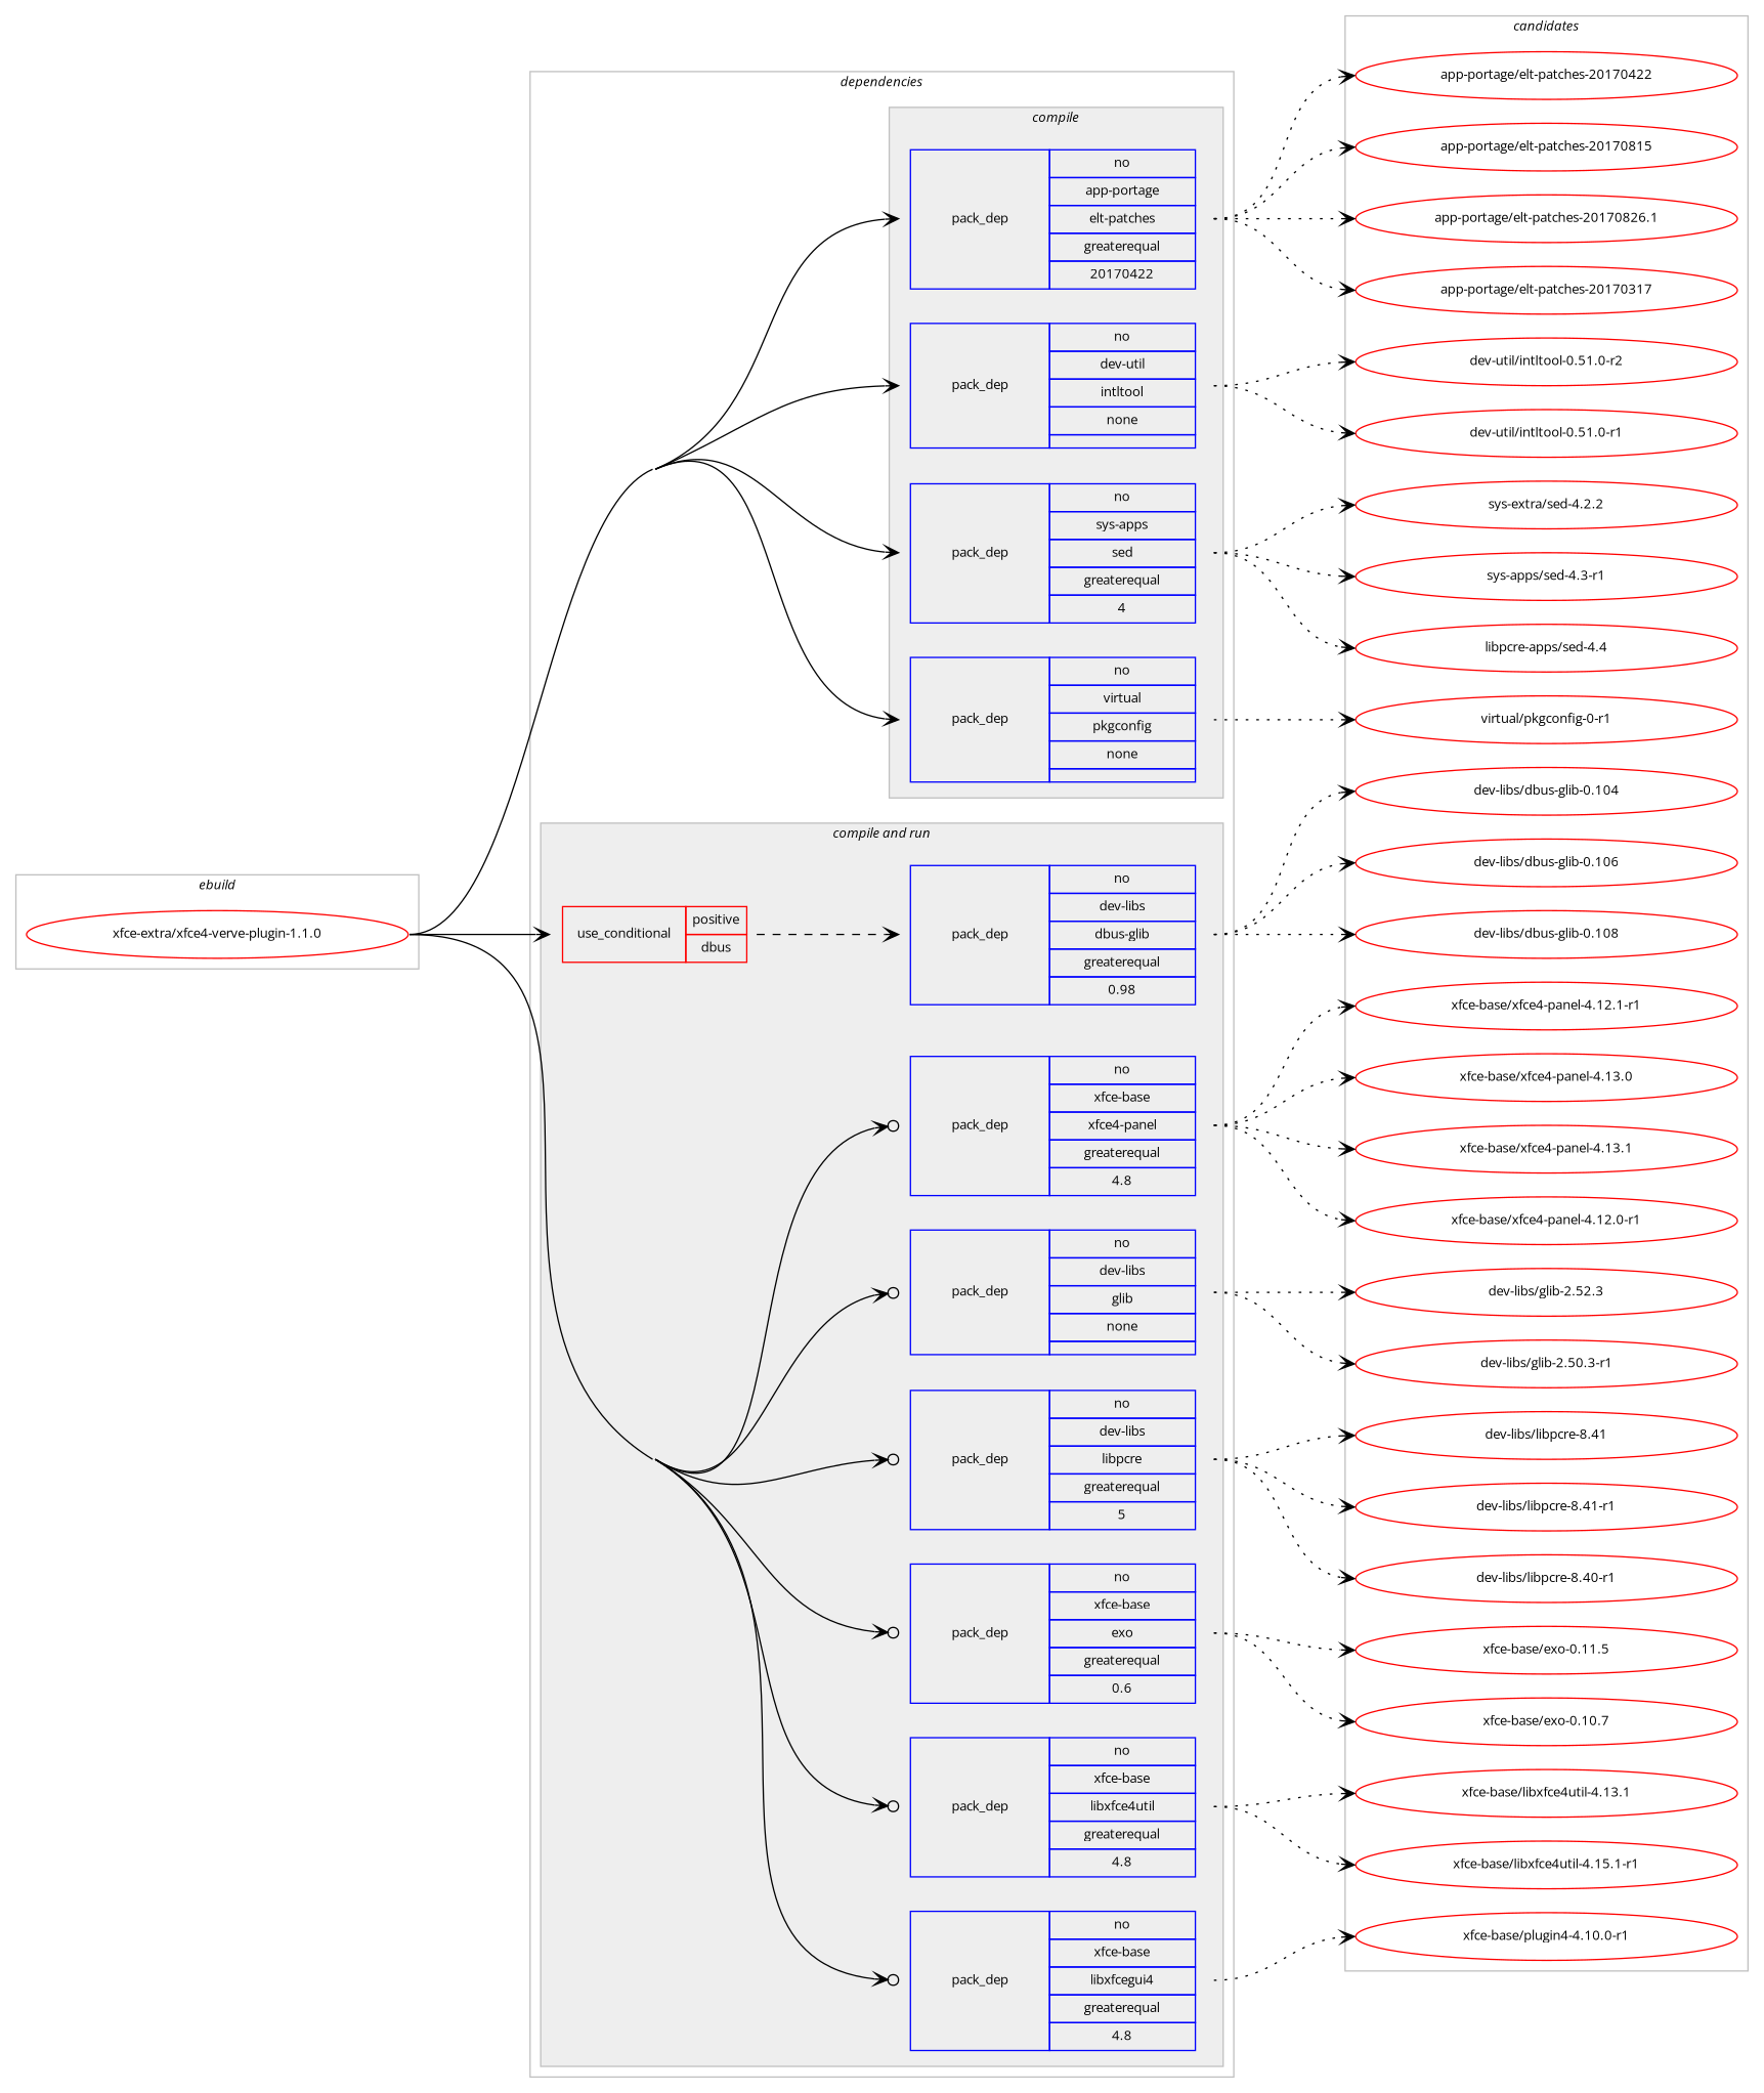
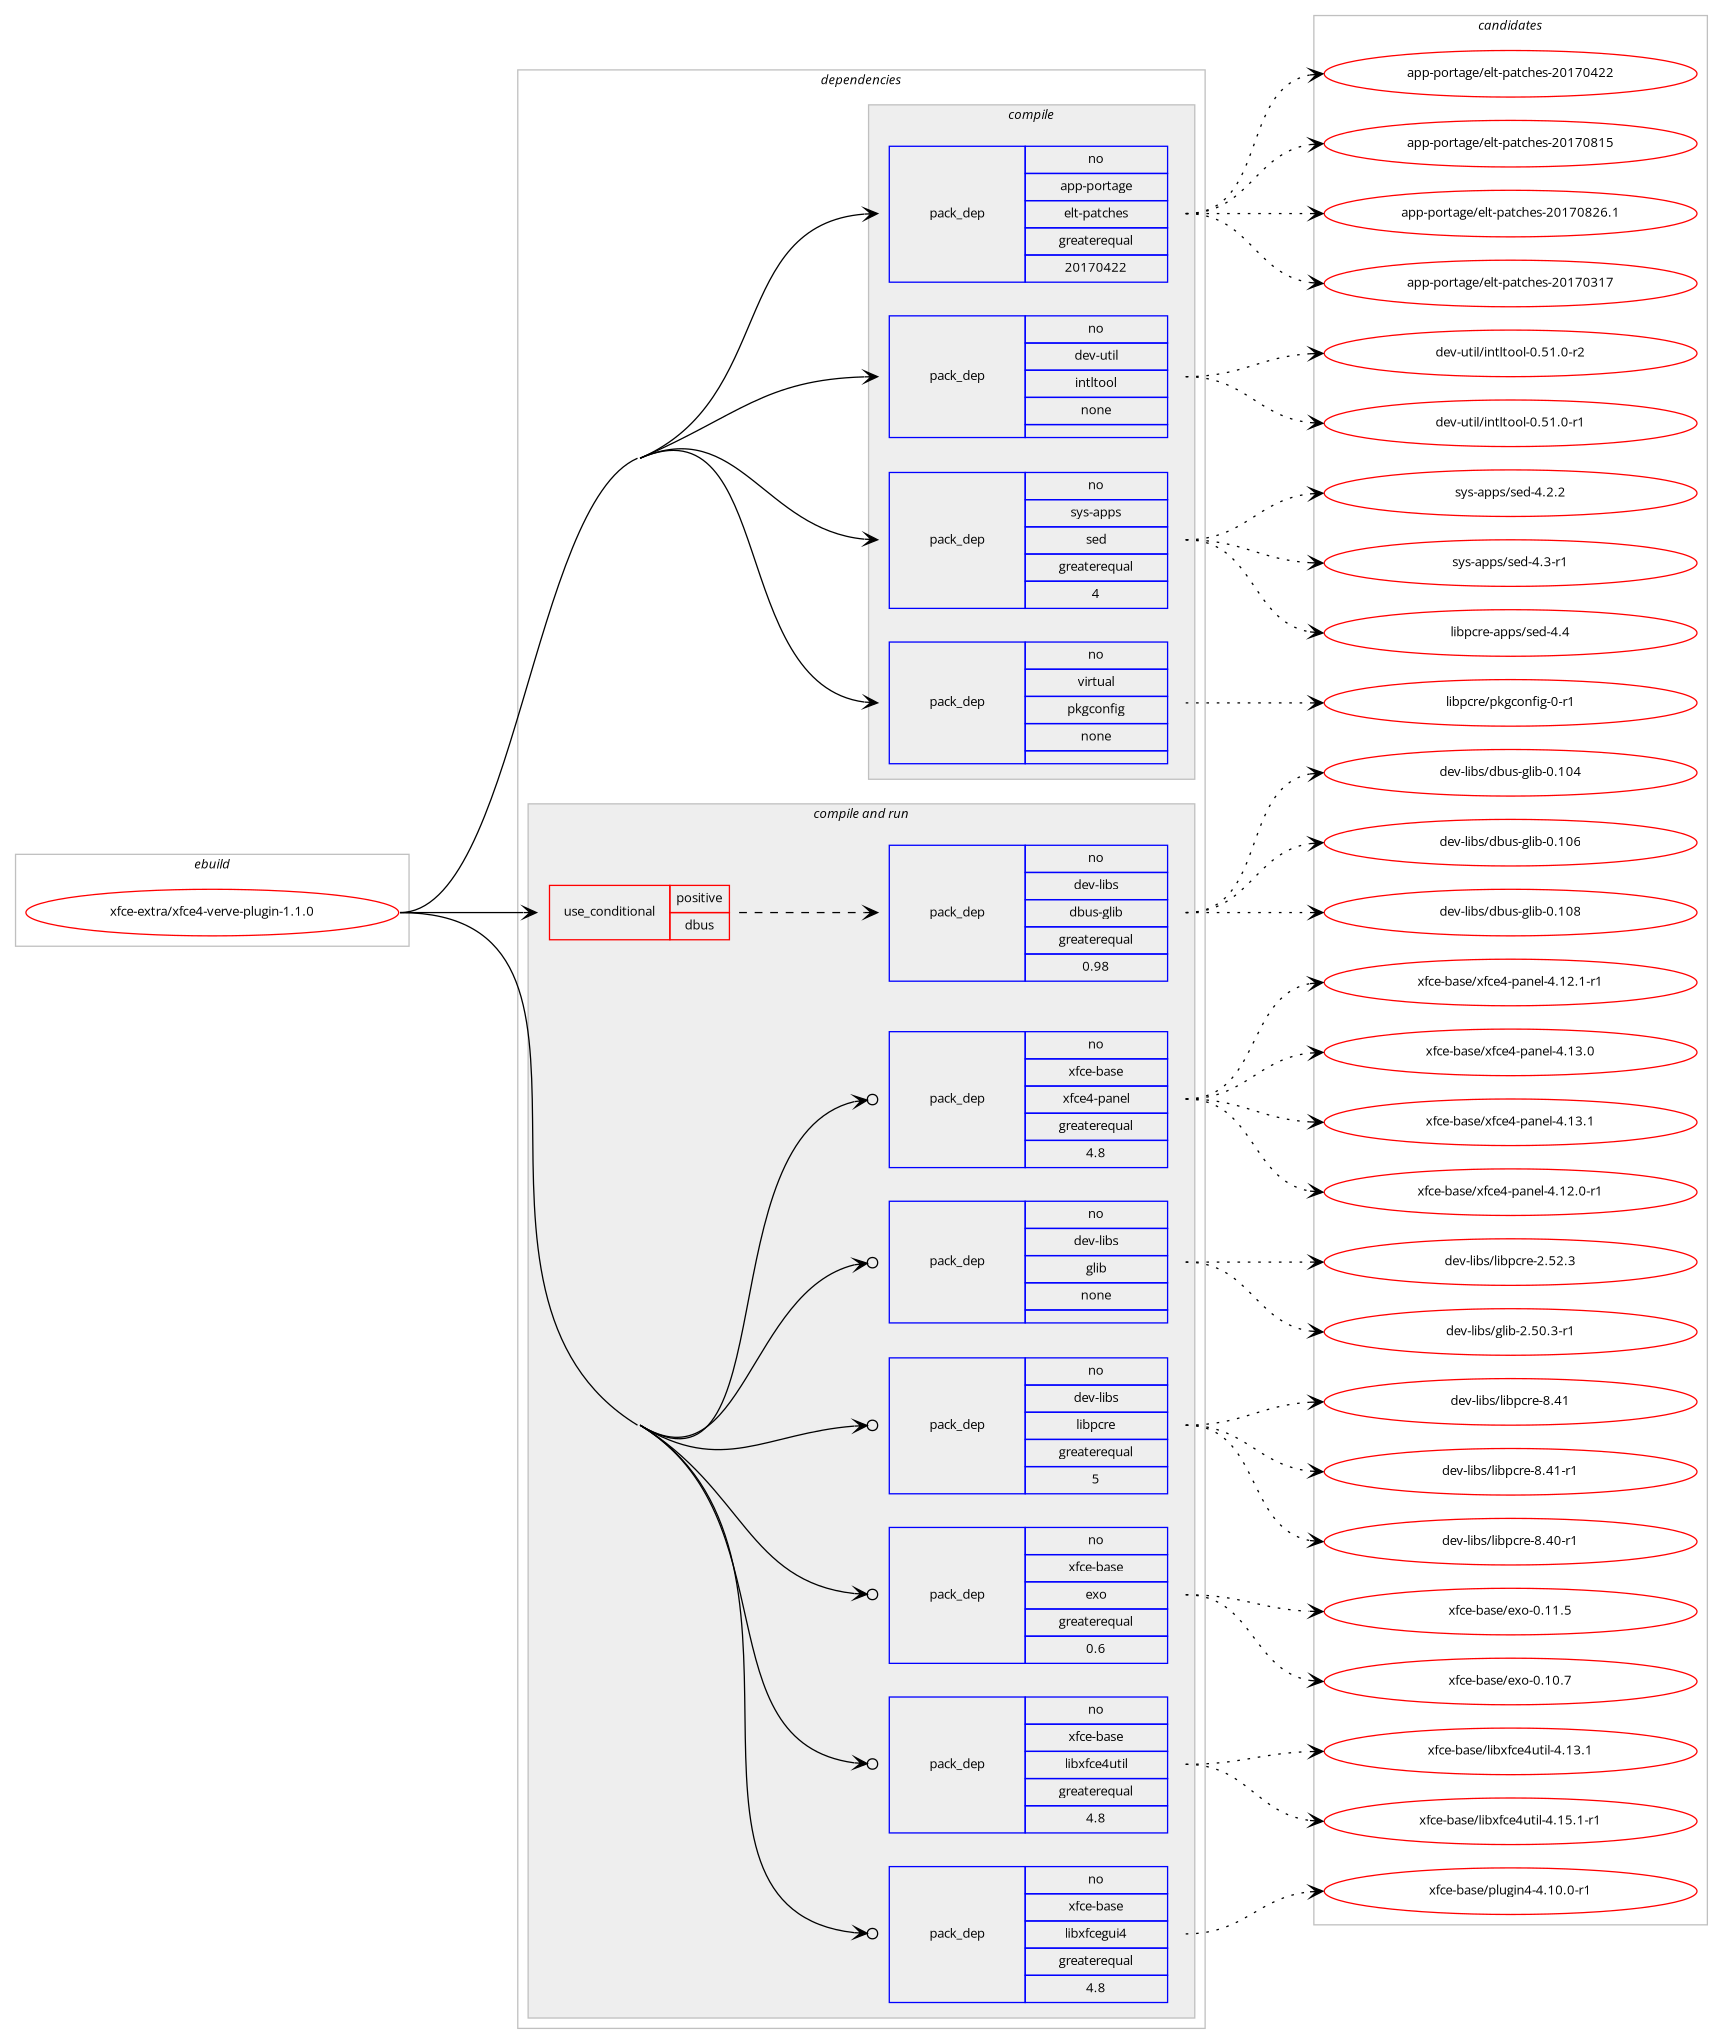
  digraph {
    compound=true
    concentrate=true
    fontname="Open Sans"
    fontsize=10
    newrank=true
    rankdir=LR
    ranksep=1.5
    node [color=red fontname="Open Sans" fontsize=10]
    edge [arrowhead=vee fontname="Open Sans" headport=w style=dotted tailport=e weight=100]
    n1 [label="xfce-extra/xfce4-verve-plugin-1.1.0" width=4]
    n2 [color=blue label=<<TABLE BORDER="0" CELLBORDER="1" CELLSPACING="0" CELLPADDING="4" WIDTH="220"><TR><TD ROWSPAN="6" CELLPADDING="30">pack_dep</TD></TR><TR><TD WIDTH="110">no</TD></TR><TR><TD>app-portage</TD></TR><TR><TD>elt-patches</TD></TR><TR><TD>greaterequal</TD></TR><TR><TD>20170422</TD></TR></TABLE>> shape=none]
    n3 [color=blue label=<<TABLE BORDER="0" CELLBORDER="1" CELLSPACING="0" CELLPADDING="4" WIDTH="220"><TR><TD ROWSPAN="6" CELLPADDING="30">pack_dep</TD></TR><TR><TD WIDTH="110">no</TD></TR><TR><TD>dev-util</TD></TR><TR><TD>intltool</TD></TR><TR><TD>none</TD></TR><TR><TD></TD></TR></TABLE>> shape=none]
    n4 [color=blue label=<<TABLE BORDER="0" CELLBORDER="1" CELLSPACING="0" CELLPADDING="4" WIDTH="220"><TR><TD ROWSPAN="6" CELLPADDING="30">pack_dep</TD></TR><TR><TD WIDTH="110">no</TD></TR><TR><TD>sys-apps</TD></TR><TR><TD>sed</TD></TR><TR><TD>greaterequal</TD></TR><TR><TD>4</TD></TR></TABLE>> shape=none]
    n5 [color=blue label=<<TABLE BORDER="0" CELLBORDER="1" CELLSPACING="0" CELLPADDING="4" WIDTH="220"><TR><TD ROWSPAN="6" CELLPADDING="30">pack_dep</TD></TR><TR><TD WIDTH="110">no</TD></TR><TR><TD>virtual</TD></TR><TR><TD>pkgconfig</TD></TR><TR><TD>none</TD></TR><TR><TD></TD></TR></TABLE>> shape=none]
    n6 [color=blue label=<<TABLE BORDER="0" CELLBORDER="1" CELLSPACING="0" CELLPADDING="4" WIDTH="220"><TR><TD ROWSPAN="6" CELLPADDING="30">pack_dep</TD></TR><TR><TD WIDTH="110">no</TD></TR><TR><TD>dev-libs</TD></TR><TR><TD>dbus-glib</TD></TR><TR><TD>greaterequal</TD></TR><TR><TD>0.98</TD></TR></TABLE>> shape=none]
    n7 [label=<<TABLE BORDER="0" CELLBORDER="1" CELLSPACING="0" CELLPADDING="4"><TR><TD ROWSPAN="3" CELLPADDING="10">use_conditional</TD></TR><TR><TD>positive</TD></TR><TR><TD>dbus</TD></TR></TABLE>> shape=none]
    n8 [color=blue label=<<TABLE BORDER="0" CELLBORDER="1" CELLSPACING="0" CELLPADDING="4" WIDTH="220"><TR><TD ROWSPAN="6" CELLPADDING="30">pack_dep</TD></TR><TR><TD WIDTH="110">no</TD></TR><TR><TD>xfce-base</TD></TR><TR><TD>xfce4-panel</TD></TR><TR><TD>greaterequal</TD></TR><TR><TD>4.8</TD></TR></TABLE>> shape=none]
    n9 [color=blue label=<<TABLE BORDER="0" CELLBORDER="1" CELLSPACING="0" CELLPADDING="4" WIDTH="220"><TR><TD ROWSPAN="6" CELLPADDING="30">pack_dep</TD></TR><TR><TD WIDTH="110">no</TD></TR><TR><TD>dev-libs</TD></TR><TR><TD>glib</TD></TR><TR><TD>none</TD></TR><TR><TD></TD></TR></TABLE>> shape=none]
    n10 [color=blue label=<<TABLE BORDER="0" CELLBORDER="1" CELLSPACING="0" CELLPADDING="4" WIDTH="220"><TR><TD ROWSPAN="6" CELLPADDING="30">pack_dep</TD></TR><TR><TD WIDTH="110">no</TD></TR><TR><TD>dev-libs</TD></TR><TR><TD>libpcre</TD></TR><TR><TD>greaterequal</TD></TR><TR><TD>5</TD></TR></TABLE>> shape=none]
    n11 [color=blue label=<<TABLE BORDER="0" CELLBORDER="1" CELLSPACING="0" CELLPADDING="4" WIDTH="220"><TR><TD ROWSPAN="6" CELLPADDING="30">pack_dep</TD></TR><TR><TD WIDTH="110">no</TD></TR><TR><TD>xfce-base</TD></TR><TR><TD>exo</TD></TR><TR><TD>greaterequal</TD></TR><TR><TD>0.6</TD></TR></TABLE>> shape=none]
    n12 [color=blue label=<<TABLE BORDER="0" CELLBORDER="1" CELLSPACING="0" CELLPADDING="4" WIDTH="220"><TR><TD ROWSPAN="6" CELLPADDING="30">pack_dep</TD></TR><TR><TD WIDTH="110">no</TD></TR><TR><TD>xfce-base</TD></TR><TR><TD>libxfce4util</TD></TR><TR><TD>greaterequal</TD></TR><TR><TD>4.8</TD></TR></TABLE>> shape=none]
    n13 [color=blue label=<<TABLE BORDER="0" CELLBORDER="1" CELLSPACING="0" CELLPADDING="4" WIDTH="220"><TR><TD ROWSPAN="6" CELLPADDING="30">pack_dep</TD></TR><TR><TD WIDTH="110">no</TD></TR><TR><TD>xfce-base</TD></TR><TR><TD>libxfcegui4</TD></TR><TR><TD>greaterequal</TD></TR><TR><TD>4.8</TD></TR></TABLE>> shape=none]
    n14 [label="app-portage/elt-patches-20170317" width=4]
    n15 [label="app-portage/elt-patches-20170422" width=4]
    n16 [label="app-portage/elt-patches-20170815" width=4]
    n17 [label="app-portage/elt-patches-20170826.1" width=4]
    n18 [label="dev-util/intltool-0.51.0-r1" width=4]
    n19 [label="dev-util/intltool-0.51.0-r2" width=4]
-   n20 [label="sys-extra/sed-4.2.2" width=4]
+   n20 [label="sys-apps/sed-4.2.2" width=4]
    n21 [label="sys-apps/sed-4.3-r1" width=4]
    n22 [label="libpcre-apps/sed-4.4" width=4]
-   n23 [label="virtual/pkgconfig-0-r1" width=4]
+   n23 [label="libpcre/pkgconfig-0-r1" width=4]
    n24 [label="dev-libs/dbus-glib-0.104" width=4]
    n25 [label="dev-libs/dbus-glib-0.106" width=4]
    n26 [label="dev-libs/dbus-glib-0.108" width=4]
    n27 [label="dev-libs/glib-2.50.3-r1" width=4]
-   n28 [label="dev-libs/glib-2.52.3" width=4]
+   n28 [label="dev-libs/libpcre-2.52.3" width=4]
    n29 [label="dev-libs/libpcre-8.40-r1" width=4]
    n30 [label="dev-libs/libpcre-8.41" width=4]
    n31 [label="dev-libs/libpcre-8.41-r1" width=4]
    n32 [label="xfce-base/exo-0.10.7" width=4]
    n33 [label="xfce-base/exo-0.11.5" width=4]
    n34 [label="xfce-base/libxfce4util-4.15.1-r1" width=4]
    n35 [label="xfce-base/libxfce4util-4.13.1" width=4]
    n36 [label="xfce-base/plugin4-4.10.0-r1" width=4]
    n37 [label="xfce-base/xfce4-panel-4.12.0-r1" width=4]
    n38 [label="xfce-base/xfce4-panel-4.12.1-r1" width=4]
    n39 [label="xfce-base/xfce4-panel-4.13.0" width=4]
    n40 [label="xfce-base/xfce4-panel-4.13.1" width=4]
    subgraph cluster_1 {
      color=gray
      label=<<i>ebuild</i>>
      rank=same
      n1
    }
    subgraph cluster_2 {
      color=gray
      label=<<i>dependencies</i>>
      subgraph cluster_3 {
        color=gray
        fillcolor="#eeeeee"
        label=<<i>compile</i>>
        style=filled
        subgraph sub_4 {
          color=gray
          fillcolor="#eeeeee"
          label=<<i>compile</i>>
          style=filled
          n2
        }
        subgraph sub_5 {
          color=gray
          fillcolor="#eeeeee"
          label=<<i>compile</i>>
          style=filled
          n3
        }
        subgraph sub_6 {
          color=gray
          fillcolor="#eeeeee"
          label=<<i>compile</i>>
          style=filled
          n4
        }
        subgraph sub_7 {
          color=gray
          fillcolor="#eeeeee"
          label=<<i>compile</i>>
          style=filled
          n5
        }
      }
      subgraph cluster_8 {
        color=gray
        fillcolor="#eeeeee"
        label=<<i>compile and run</i>>
        style=filled
        subgraph sub_9 {
          color=gray
          fillcolor="#eeeeee"
          label=<<i>compile and run</i>>
          style=filled
          n7
          subgraph sub_10 {
            color=gray
            fillcolor="#eeeeee"
            label=<<i>compile and run</i>>
            style=filled
            n6
          }
        }
        subgraph sub_11 {
          color=gray
          fillcolor="#eeeeee"
          label=<<i>compile and run</i>>
          style=filled
          n8
        }
        subgraph sub_12 {
          color=gray
          fillcolor="#eeeeee"
          label=<<i>compile and run</i>>
          style=filled
          n9
        }
        subgraph sub_13 {
          color=gray
          fillcolor="#eeeeee"
          label=<<i>compile and run</i>>
          style=filled
          n10
        }
        subgraph sub_14 {
          color=gray
          fillcolor="#eeeeee"
          label=<<i>compile and run</i>>
          style=filled
          n11
        }
        subgraph sub_15 {
          color=gray
          fillcolor="#eeeeee"
          label=<<i>compile and run</i>>
          style=filled
          n12
        }
        subgraph sub_16 {
          color=gray
          fillcolor="#eeeeee"
          label=<<i>compile and run</i>>
          style=filled
          n13
        }
      }
      subgraph cluster_17 {
        color=gray
        fillcolor="#eeeeee"
        label=<<i>run</i>>
        style=filled
      }
    }
    subgraph cluster_18 {
      color=gray
      label=<<i>candidates</i>>
      rank=same
      subgraph sub_19 {
        color=black
        label=<<i>candidates</i>>
        nodesep=1
        rank=same
        n14
        n15
        n16
        n17
      }
      subgraph sub_20 {
        color=black
        label=<<i>candidates</i>>
        nodesep=1
        rank=same
        n18
        n19
      }
      subgraph sub_21 {
        color=black
        label=<<i>candidates</i>>
        nodesep=1
        rank=same
        n20
        n21
        n22
      }
      subgraph sub_22 {
        color=black
        label=<<i>candidates</i>>
        nodesep=1
        rank=same
        n23
      }
      subgraph sub_23 {
        color=black
        label=<<i>candidates</i>>
        nodesep=1
        rank=same
        n24
        n25
        n26
      }
      subgraph sub_24 {
        color=black
        label=<<i>candidates</i>>
        nodesep=1
        rank=same
        n27
        n28
      }
      subgraph sub_25 {
        color=black
        label=<<i>candidates</i>>
        nodesep=1
        rank=same
        n29
        n30
        n31
      }
      subgraph sub_26 {
        color=black
        label=<<i>candidates</i>>
        nodesep=1
        rank=same
        n32
        n33
      }
      subgraph sub_27 {
        color=black
        label=<<i>candidates</i>>
        nodesep=1
        rank=same
        n34
        n35
      }
      subgraph sub_28 {
        color=black
        label=<<i>candidates</i>>
        nodesep=1
        rank=same
        n36
      }
      subgraph sub_29 {
        color=black
        label=<<i>candidates</i>>
        nodesep=1
        rank=same
        n37
        n38
        n39
        n40
      }
    }
    n1 -> n2 [style=solid weight=20]
    n1 -> n3 [style=solid weight=20]
    n1 -> n4 [style=solid weight=20]
    n1 -> n5 [style=solid weight=20]
    n1 -> n7 [style=solid weight=20]
    n1 -> n8 [arrowhead=odotvee style=solid weight=20]
    n1 -> n9 [arrowhead=odotvee style=solid weight=20]
    n1 -> n10 [arrowhead=odotvee style=solid weight=20]
    n1 -> n11 [arrowhead=odotvee style=solid weight=20]
    n1 -> n12 [arrowhead=odotvee style=solid weight=20]
    n1 -> n13 [arrowhead=odotvee style=solid weight=20]
    n2 -> n14
    n2 -> n15
    n2 -> n16
    n2 -> n17
    n3 -> n18
    n3 -> n19
    n4 -> n20
    n4 -> n21
    n4 -> n22
    n5 -> n23
    n6 -> n24
    n6 -> n25
    n6 -> n26
    n7 -> n6 [style=dashed weight=20]
    n8 -> n37
    n8 -> n38
    n8 -> n39
    n8 -> n40
    n9 -> n27
    n9 -> n28
    n10 -> n29
    n10 -> n30
    n10 -> n31
    n11 -> n32
    n11 -> n33
    n12 -> n34
    n12 -> n35
    n13 -> n36
  }
